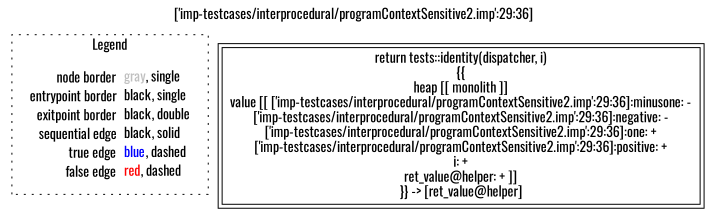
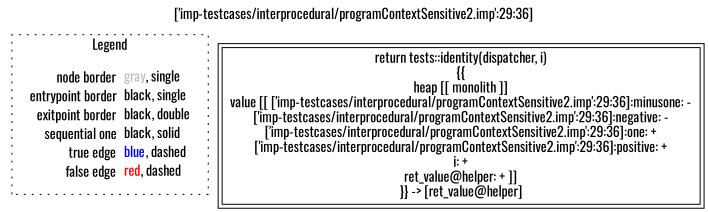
  digraph {
    label="['imp-testcases/interprocedural/programContextSensitive2.imp':29:36]"
    labelloc=t
    fontname=Oswald
    node [fontname=Oswald]
-   n1 [label=<<table border="0" cellpadding="2" cellspacing="0" cellborder="0"><tr><td align="right">node border&nbsp;</td><td align="left"><font color="gray">gray</font>, single</td></tr><tr><td align="right">entrypoint border&nbsp;</td><td align="left"><font color="black">black</font>, single</td></tr><tr><td align="right">exitpoint border&nbsp;</td><td align="left"><font color="black">black</font>, double</td></tr><tr><td align="right">sequential edge&nbsp;</td><td align="left"><font color="black">black</font>, solid</td></tr><tr><td align="right">true edge&nbsp;</td><td align="left"><font color="blue">blue</font>, dashed</td></tr><tr><td align="right">false edge&nbsp;</td><td align="left"><font color="red">red</font>, dashed</td></tr></table>> shape=plaintext]
+   n1 [label=<<table border="0" cellpadding="2" cellspacing="0" cellborder="0"><tr><td align="right">node border&nbsp;</td><td align="left"><font color="gray">gray</font>, single</td></tr><tr><td align="right">entrypoint border&nbsp;</td><td align="left"><font color="black">black</font>, single</td></tr><tr><td align="right">exitpoint border&nbsp;</td><td align="left"><font color="black">black</font>, double</td></tr><tr><td align="right">sequential one&nbsp;</td><td align="left"><font color="black">black</font>, solid</td></tr><tr><td align="right">true edge&nbsp;</td><td align="left"><font color="blue">blue</font>, dashed</td></tr><tr><td align="right">false edge&nbsp;</td><td align="left"><font color="red">red</font>, dashed</td></tr></table>> shape=plaintext]
    n2 [color=black label=<return tests::identity(dispatcher, i)<BR/>{{<BR/>heap [[ monolith ]]<BR/>value [[ ['imp-testcases/interprocedural/programContextSensitive2.imp':29:36]:minusone: -<BR/>['imp-testcases/interprocedural/programContextSensitive2.imp':29:36]:negative: -<BR/>['imp-testcases/interprocedural/programContextSensitive2.imp':29:36]:one: +<BR/>['imp-testcases/interprocedural/programContextSensitive2.imp':29:36]:positive: +<BR/>i: +<BR/>ret_value@helper: + ]]<BR/>}} -&gt; [ret_value@helper]> peripheries=2 shape=rect]
    subgraph cluster_1 {
      label=Legend
      style=dotted
      n1
    }
  }
